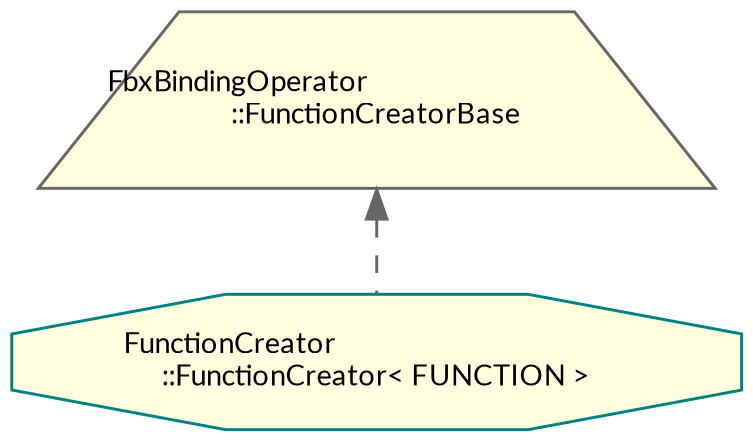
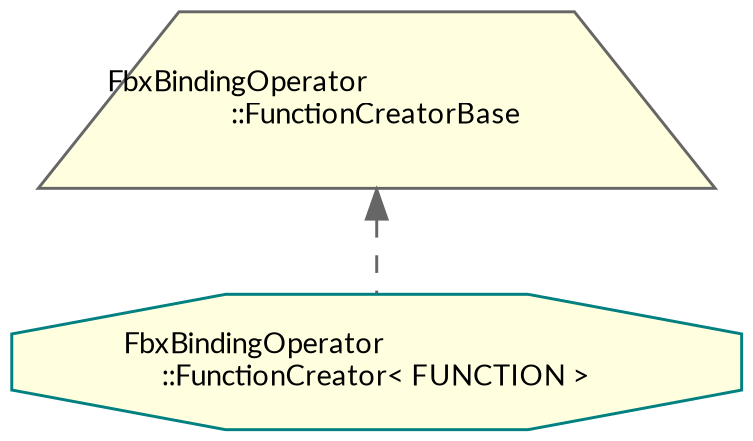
  digraph {
    fontname=Lato
    node [fillcolor=lightyellow fontname=Lato fontsize=10 style=filled]
    n1 [color=gray40 fontcolor=black height=0.2 label="FbxBindingOperator\l::FunctionCreatorBase" shape=trapezium width=0.4]
-   n2 [color=teal height=0.2 label="FunctionCreator\l::FunctionCreator\< FUNCTION \>" shape=octagon width=0.4]
+   n2 [color=teal height=0.2 label="FbxBindingOperator\l::FunctionCreator\< FUNCTION \>" shape=octagon width=0.4]
    n1 -> n2 [color=gray40 dir=back fontname=Lato fontsize=10 labelfontname=Helvetica labelfontsize=10 style=dashed]
  }
